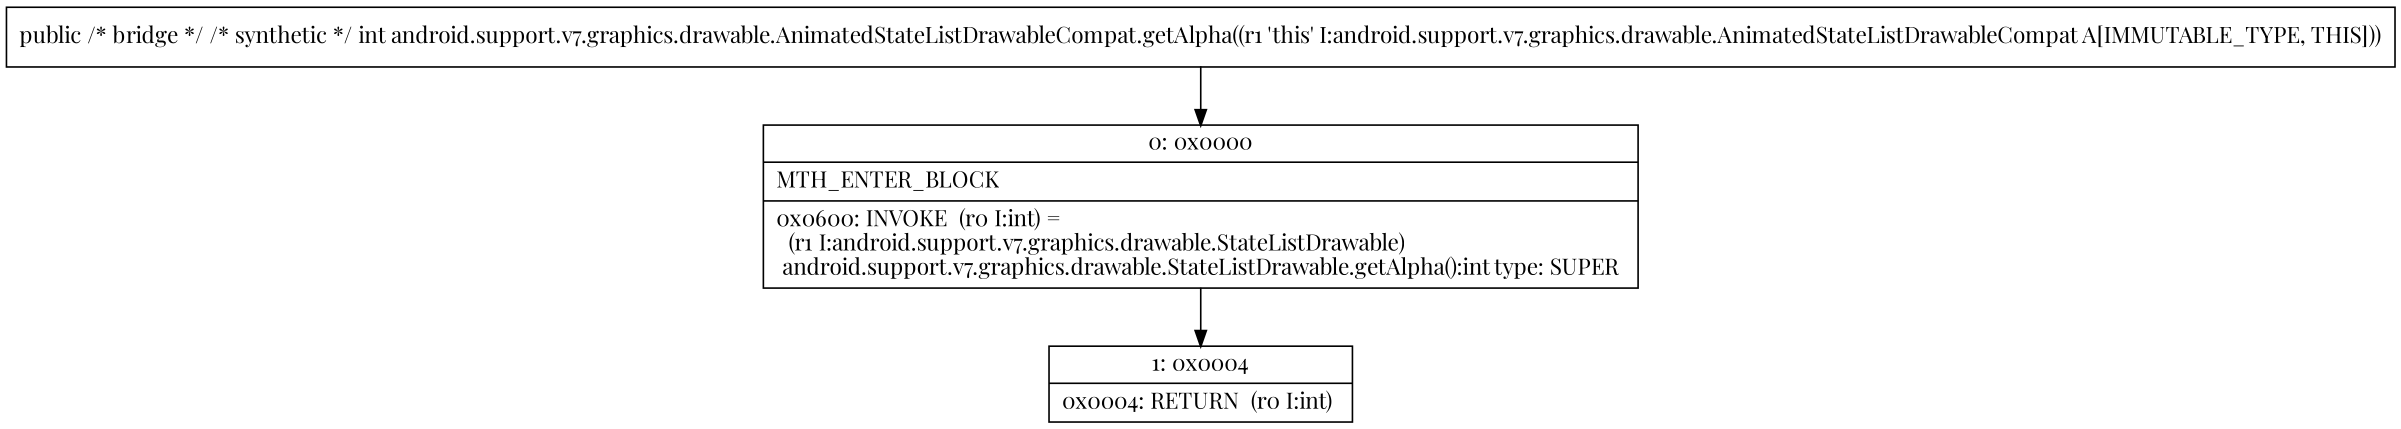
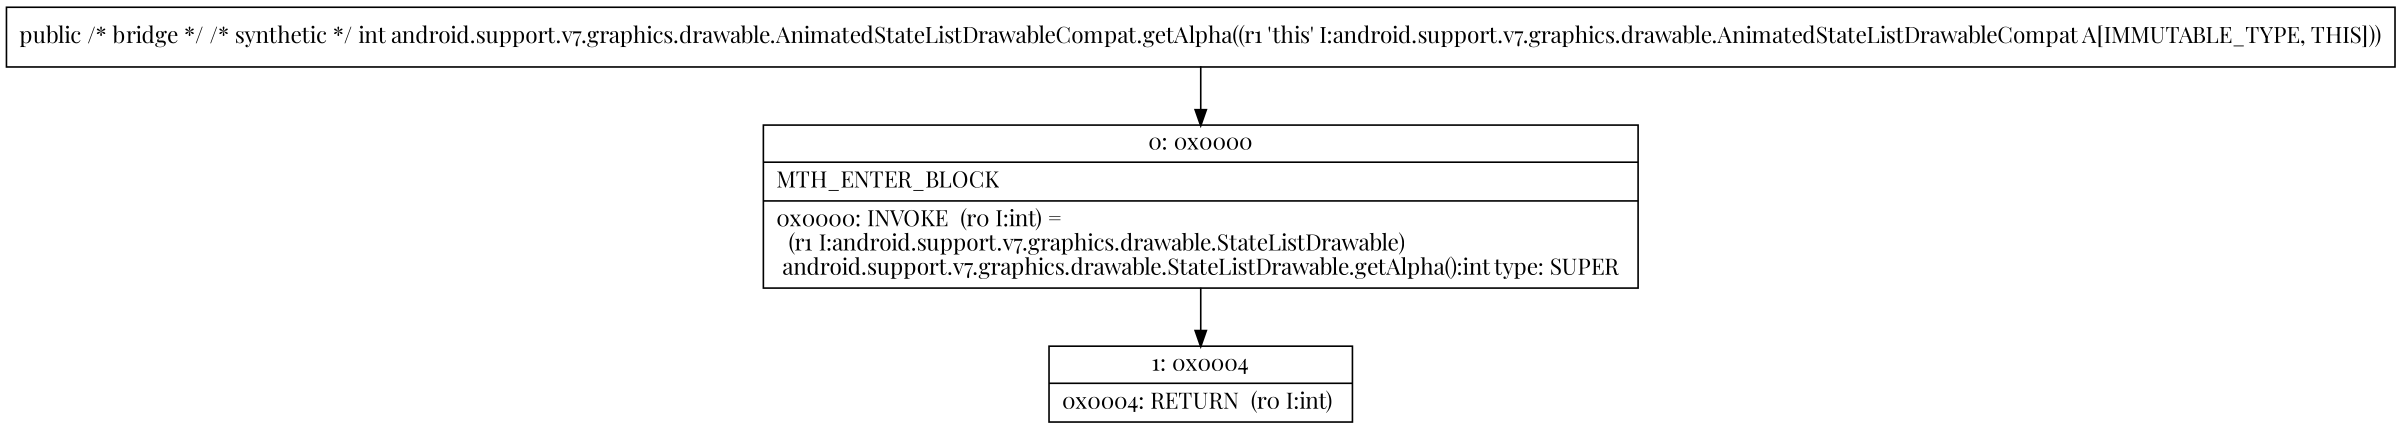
  digraph {
    fontname="Playfair Display"
    node [shape=record fontname="Playfair Display"]
    edge [fontname="Playfair Display"]
-   n1 [label="{0\:\ 0x0000|MTH_ENTER_BLOCK\l|0x0600: INVOKE  (r0 I:int) = \l  (r1 I:android.support.v7.graphics.drawable.StateListDrawable)\l android.support.v7.graphics.drawable.StateListDrawable.getAlpha():int type: SUPER \l}"]
+   n1 [label="{0\:\ 0x0000|MTH_ENTER_BLOCK\l|0x0000: INVOKE  (r0 I:int) = \l  (r1 I:android.support.v7.graphics.drawable.StateListDrawable)\l android.support.v7.graphics.drawable.StateListDrawable.getAlpha():int type: SUPER \l}"]
    n2 [label="{1\:\ 0x0004|0x0004: RETURN  (r0 I:int) \l}"]
    n3 [label="{public \/* bridge *\/ \/* synthetic *\/ int android.support.v7.graphics.drawable.AnimatedStateListDrawableCompat.getAlpha((r1 'this' I:android.support.v7.graphics.drawable.AnimatedStateListDrawableCompat A[IMMUTABLE_TYPE, THIS])) }"]
    n1 -> n2
    n3 -> n1
  }
